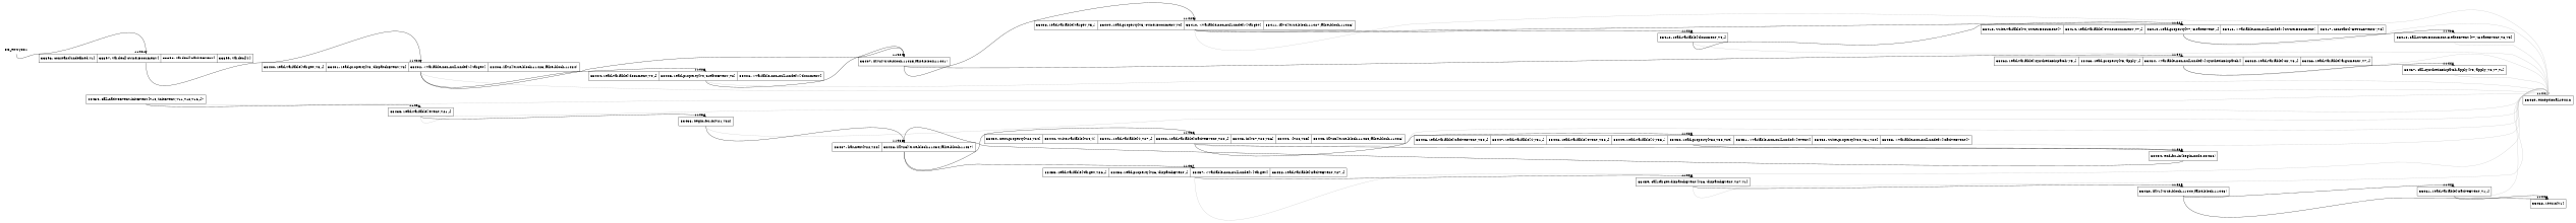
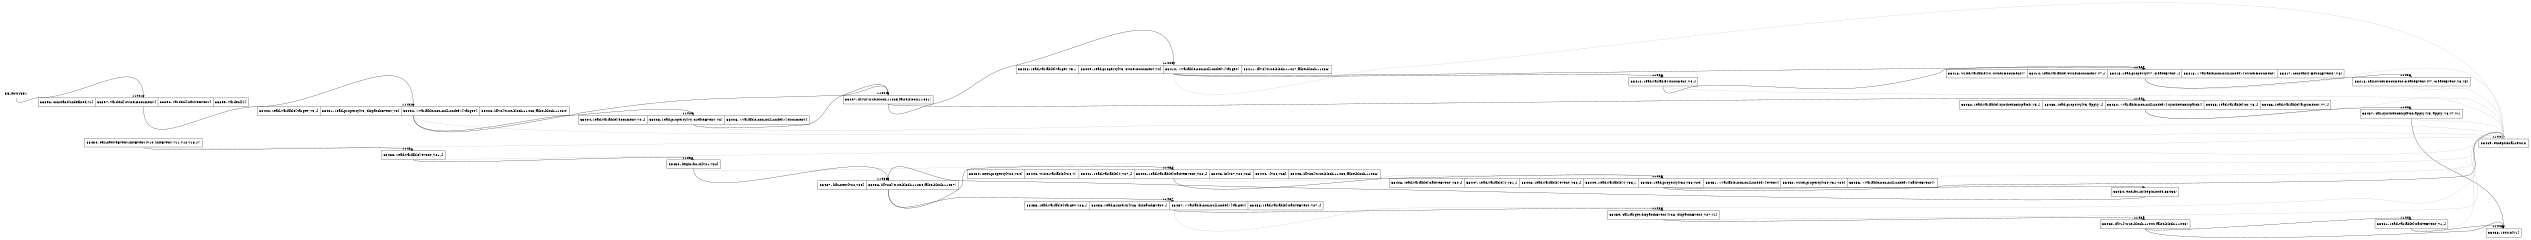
  digraph {
    rankdir=LR
    node [shape=record]
    edge [headport=n tailport=s]
    BB_entry851 [shape=none]
    n2 [label="{33396: constant[undefined,v1]|33397: vardecl['ownerDocument']|33398: vardecl['nativeEvent']|33399: vardecl['i']}"]
    n3 [label="{33400: read-variable['target',v3,-]|33401: read-property[v3,'dispatchEvent',v2]|33402: \<variable-non-null-undef\>['target']|33403: if[v2](true-block:11423,false-block:11424)}"]
    n4 [label="{33407: if[v2](true-block:11425,false-block:11441)}"]
    n5 [label="{33404: read-variable['document',v4,-]|33405: read-property[v4,'createEvent',v2]|33406: \<variable-non-null-undef\>['document']}"]
    n6 [label="{33469: exceptional-return}"]
    n7 [label="{33408: read-variable['target',v5,-]|33409: read-property[v5,'ownerDocument',v4]|33410: \<variable-non-null-undef\>['target']|33411: if[v4](true-block:11427,false-block:11426)}"]
    n8 [label="{33462: read-variable['syntheticDispatch',v5,-]|33463: read-property[v5,'apply',-]|33464: \<variable-non-null-undef\>['syntheticDispatch']|33465: read-variable['on',v6,-]|33466: read-variable['arguments',v7,-]}"]
    n9 [label="{33413: write-variable[v4,'ownerDocument']*|33414: read-variable['ownerDocument',v7,-]|33415: read-property[v7,'createEvent',-]|33416: \<variable-non-null-undef\>['ownerDocument']|33417: constant[\"HTMLEvents\",v8]}"]
    n10 [label="{33412: read-variable['document',v4,-]}"]
    n11 [label="{33467: call-syntheticDispatch.apply [v5,'apply',v6,v7,v1]}"]
    n12 [label="{33418: call-ownerDocument.createEvent [v7,'createEvent',v8,v5]}"]
    n13 [label="{33468: return[v1]}"]
    n14 [label="{33434: call-nativeEvent.initEvent [v10,'initEvent',v11,v12,v16,-]*}"]
    n15 [label="{33435: read-variable['event',v21,-]}"]
    n16 [label="{33436: begin-for-in[v21,v22]}"]
    n17 [label="{33437: has-next[v22,v23]|33438: if[v23](true-block:11434,false-block:11437)}"]
    n18 [label="{33439: next-property[v22,v24]|33440: write-variable[v24,'i']|33441: read-variable['i',v27,-]|33442: read-variable['nativeEvent',v28,-]|33443: in[v27,v28,v26]|33444: ![v26,v25]|33445: if[v25](true-block:11435,false-block:11436)}"]
    n19 [label="{33455: read-variable['target',v26,-]|33456: read-property[v26,'dispatchEvent',-]|33457: \<variable-non-null-undef\>['target']|33458: read-variable['nativeEvent',v27,-]}"]
    n20 [label="{33446: read-variable['nativeEvent',v30,-]|33447: read-variable['i',v31,-]|33448: read-variable['event',v32,-]|33449: read-variable['i',v33,-]|33450: read-property[v32,v33,v29]|33451: \<variable-non-null-undef\>['event']|33452: write-property[v30,v31,v29]|33453: \<variable-non-null-undef\>['nativeEvent']*}"]
    n21 [label="{33454: end-for-in(begin-node:33436)}"]
    n22 [label="{33459: call-target.dispatchEvent [v26,'dispatchEvent',v27,v1]}"]
    n23 [label="{33460: if[v1](true-block:11440,false-block:11443)}"]
    n24 [label="{33461: read-variable['nativeEvent',v1,-]}"]
    BB_entry851 -> n2 [headlabel="    11421"]
    n2 -> n3 [headlabel="      11422"]
    n3 -> n4 [headlabel="      11424"]
    n3 -> n5 [headlabel="      11423"]
    n3 -> n6 [color=gray headlabel="      11444"]
    n4 -> n7 [headlabel="      11425"]
    n4 -> n8 [headlabel="      11441"]
    n5 -> n4
    n5 -> n6 [color=gray]
    n7 -> n6 [color=gray]
    n7 -> n9 [headlabel="      11427"]
    n7 -> n10 [headlabel="      11426"]
    n8 -> n6 [color=gray]
    n8 -> n11 [headlabel="      11442"]
    n9 -> n6 [color=gray]
    n9 -> n12 [headlabel="      11428"]
    n10 -> n6 [color=gray]
    n10 -> n9
    n11 -> n6 [color=gray]
+   n11 -> n13
    n12 -> n6 [color=gray]
    n14 -> n6 [color=gray]
    n14 -> n15 [headlabel="      11431"]
    n15 -> n6 [color=gray]
    n15 -> n16 [headlabel="      11432"]
    n16 -> n6 [color=gray]
    n16 -> n17 [headlabel="      11433"]
    n17 -> n18 [headlabel="      11434"]
    n17 -> n19 [headlabel="      11437"]
    n18 -> n6 [color=gray]
    n18 -> n20 [headlabel="      11435"]
-   n18 -> n21 [headlabel="      11436"]
    n19 -> n6 [color=gray]
    n19 -> n22 [headlabel="      11438"]
-   n20 -> n6 [color=gray]
+   n20 -> n6 [color=black]
    n20 -> n21
    n21 -> n17
    n22 -> n6 [color=gray]
    n22 -> n23 [headlabel="      11439"]
    n23 -> n13 [headlabel="      11443"]
    n23 -> n24 [headlabel="      11440"]
    n24 -> n6 [color=gray]
    n24 -> n13
  }
